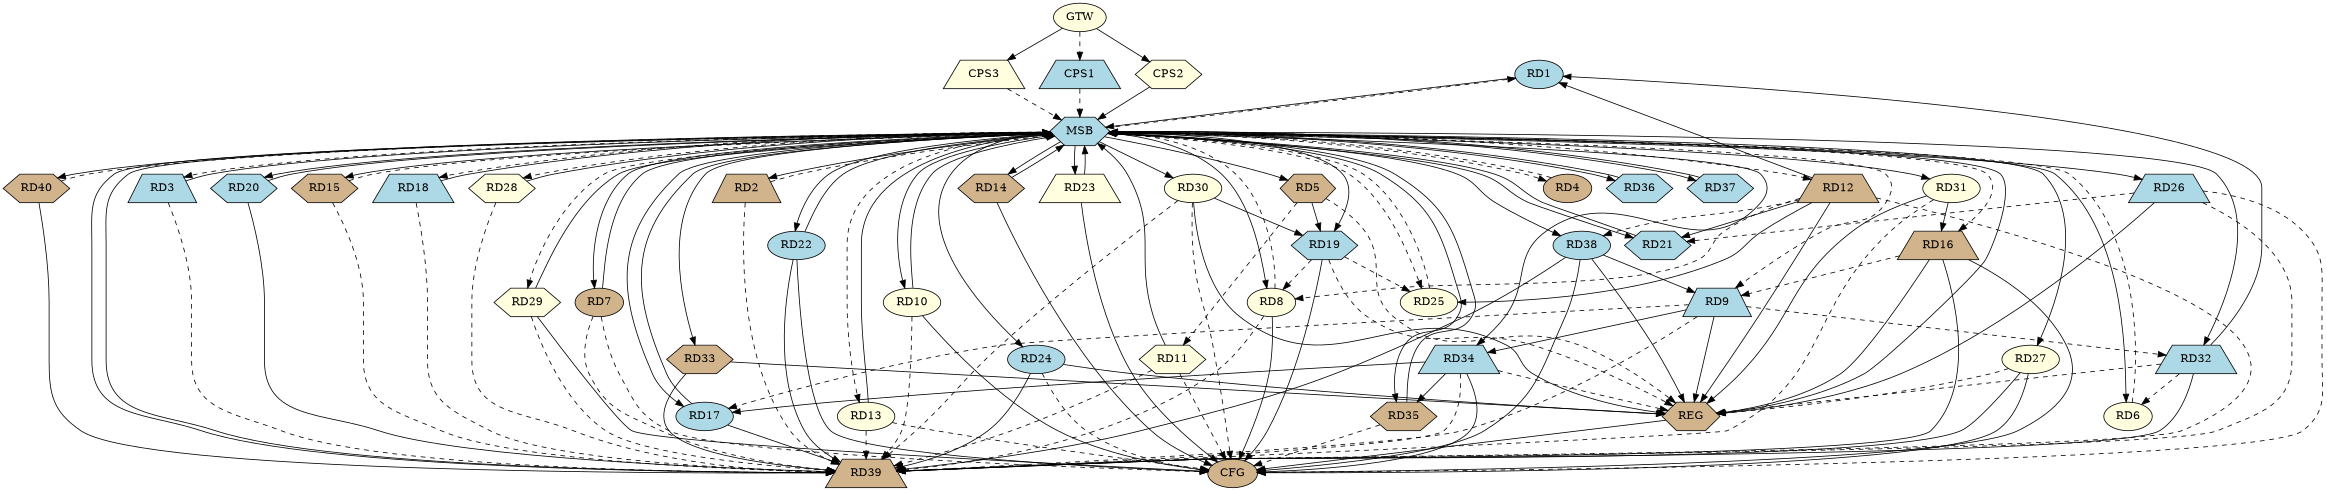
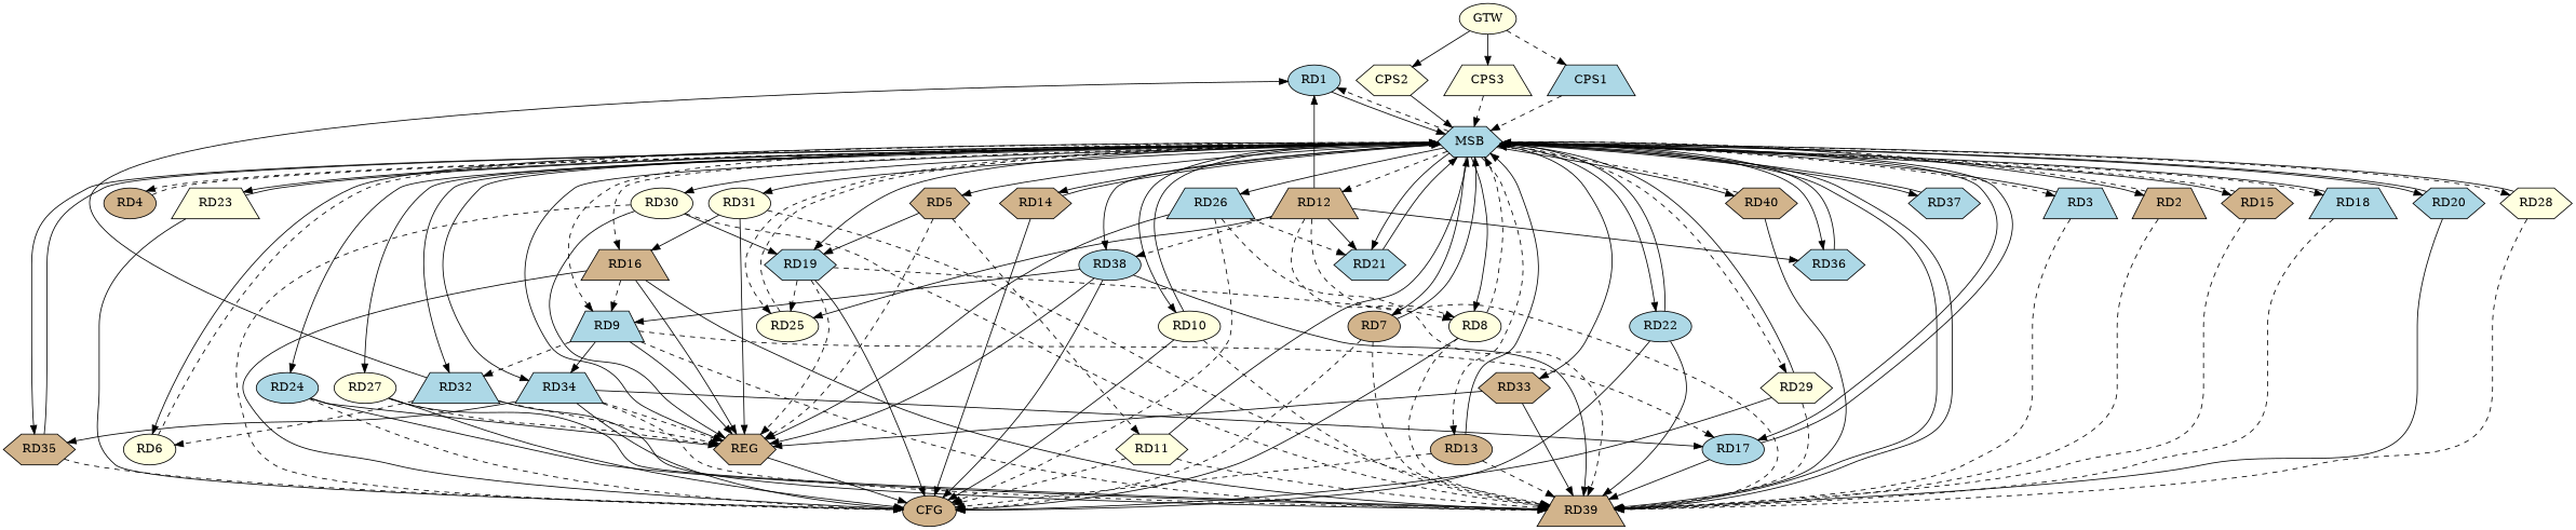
  strict digraph {
    node [fillcolor=lightblue shape=ellipse style=filled]
    edge [style=solid]
    n1 [label=RD1]
    n2 [label=MSB shape=hexagon]
    n3 [fillcolor=tan label=RD2 shape=trapezium]
    n4 [fillcolor=tan label=RD39 shape=trapezium]
    n5 [label=RD3 shape=trapezium]
    n6 [fillcolor=tan label=RD4]
    n7 [fillcolor=tan label=RD5 shape=hexagon]
    n8 [label=RD19 shape=hexagon]
    n9 [fillcolor=tan label=REG shape=hexagon]
    n10 [fillcolor=lightyellow label=RD6]
    n11 [fillcolor=tan label=RD7]
    n12 [fillcolor=lightyellow label=RD8]
    n13 [label=RD9 shape=trapezium]
    n14 [label=RD17]
    n15 [label=RD32 shape=trapezium]
    n16 [label=RD34 shape=trapezium]
    n17 [fillcolor=lightyellow label=RD10]
    n18 [fillcolor=tan label=RD12 shape=trapezium]
    n19 [label=RD21 shape=hexagon]
    n20 [fillcolor=lightyellow label=RD25]
    n21 [label=RD38]
-   n22 [fillcolor=lightyellow label=RD13]
+   n22 [fillcolor=tan label=RD13]
    n23 [fillcolor=tan label=RD14 shape=hexagon]
    n24 [fillcolor=tan label=RD15 shape=hexagon]
    n25 [fillcolor=tan label=RD16 shape=trapezium]
    n26 [label=RD18 shape=trapezium]
    n27 [label=RD20 shape=hexagon]
    n28 [label=RD22]
    n29 [fillcolor=lightyellow label=RD23 shape=trapezium]
    n30 [label=RD24]
    n31 [label=RD26 shape=trapezium]
    n32 [fillcolor=lightyellow label=RD27]
    n33 [fillcolor=lightyellow label=RD28 shape=hexagon]
    n34 [fillcolor=lightyellow label=RD29 shape=hexagon]
    n35 [fillcolor=lightyellow label=RD30]
    n36 [fillcolor=lightyellow label=RD31]
    n37 [fillcolor=tan label=RD33 shape=hexagon]
    n38 [fillcolor=tan label=RD35 shape=hexagon]
    n39 [label=RD36 shape=hexagon]
    n40 [label=RD37 shape=hexagon]
    n41 [fillcolor=tan label=RD40 shape=hexagon]
    n42 [fillcolor=lightyellow label=RD11 shape=hexagon]
    n43 [fillcolor=tan label=CFG]
    n44 [label=CPS1 shape=trapezium]
    n45 [fillcolor=lightyellow label=CPS2 shape=hexagon]
    n46 [fillcolor=lightyellow label=CPS3 shape=trapezium]
    n47 [fillcolor=lightyellow label=GTW]
    n1 -> n2
    n2 -> n1 [style=dashed]
    n2 -> n3
    n2 -> n4
    n2 -> n5 [style=dashed]
    n2 -> n6 [style=dashed]
    n2 -> n7
    n2 -> n8
    n2 -> n9
    n2 -> n10
    n2 -> n11
    n2 -> n12
    n2 -> n13 [style=dashed]
    n2 -> n14
    n2 -> n15
    n2 -> n16
    n2 -> n17
    n2 -> n18 [style=dashed]
    n2 -> n19
    n2 -> n20 [style=dashed]
    n2 -> n21
    n2 -> n22 [style=dashed]
    n2 -> n23
    n2 -> n24
    n2 -> n25 [style=dashed]
    n2 -> n26 [style=dashed]
    n2 -> n27
    n2 -> n28
    n2 -> n29
    n2 -> n30
    n2 -> n31
    n2 -> n32
    n2 -> n33 [style=dashed]
    n2 -> n34 [style=dashed]
    n2 -> n35
    n2 -> n36
    n2 -> n37
    n2 -> n38
    n2 -> n39
    n2 -> n40
    n2 -> n41
    n3 -> n2 [style=dashed]
    n3 -> n4 [style=dashed]
    n4 -> n2
    n5 -> n2
    n5 -> n4 [style=dashed]
    n6 -> n2 [style=dashed]
    n7 -> n8
    n7 -> n9 [style=dashed]
    n7 -> n42 [style=dashed]
    n8 -> n9 [style=dashed]
    n8 -> n12 [style=dashed]
    n8 -> n20 [style=dashed]
    n8 -> n43
    n9 -> n43
    n10 -> n2 [style=dashed]
    n11 -> n2
    n11 -> n4 [style=dashed]
    n11 -> n43 [style=dashed]
    n12 -> n2 [style=dashed]
    n12 -> n4 [style=dashed]
    n12 -> n43
    n13 -> n4 [style=dashed]
    n13 -> n9
    n13 -> n14 [style=dashed]
    n13 -> n15 [style=dashed]
    n13 -> n16
    n14 -> n2
    n14 -> n4
    n15 -> n1
    n15 -> n4
    n15 -> n9 [style=dashed]
    n15 -> n10 [style=dashed]
    n16 -> n4 [style=dashed]
    n16 -> n9 [style=dashed]
    n16 -> n14
    n16 -> n38
    n16 -> n43
    n17 -> n2
    n17 -> n4 [style=dashed]
    n17 -> n43
    n18 -> n1
    n18 -> n4 [style=dashed]
-   n18 -> n9
+   n18 -> n39
    n18 -> n12 [style=dashed]
    n18 -> n19
    n18 -> n20
    n18 -> n21 [style=dashed]
    n19 -> n2
    n20 -> n2 [style=dashed]
    n21 -> n4
    n21 -> n9
    n21 -> n13
    n21 -> n43
    n22 -> n2
    n22 -> n4 [style=dashed]
    n22 -> n43 [style=dashed]
    n23 -> n2
    n23 -> n43
    n24 -> n2 [style=dashed]
    n24 -> n4 [style=dashed]
    n25 -> n4
    n25 -> n9
    n25 -> n13 [style=dashed]
    n25 -> n43
    n26 -> n2
    n26 -> n4 [style=dashed]
    n27 -> n2
    n27 -> n4
    n28 -> n2
    n28 -> n4
    n28 -> n43
    n29 -> n2
    n29 -> n43
    n30 -> n4
    n30 -> n9
    n30 -> n43 [style=dashed]
    n31 -> n4 [style=dashed]
    n31 -> n9
    n31 -> n19 [style=dashed]
    n31 -> n43 [style=dashed]
    n32 -> n4
    n32 -> n9 [style=dashed]
    n32 -> n43
    n33 -> n2
    n33 -> n4 [style=dashed]
    n34 -> n2
    n34 -> n4 [style=dashed]
    n34 -> n43
    n35 -> n4 [style=dashed]
    n35 -> n8
    n35 -> n9
    n35 -> n43 [style=dashed]
    n36 -> n4 [style=dashed]
    n36 -> n9
    n36 -> n25
    n37 -> n4
    n37 -> n9
    n38 -> n2
    n38 -> n43 [style=dashed]
    n39 -> n2
    n40 -> n2
    n41 -> n2 [style=dashed]
    n41 -> n4
    n42 -> n2
    n42 -> n4 [style=dashed]
    n42 -> n43 [style=dashed]
    n44 -> n2 [style=dashed]
    n45 -> n2
    n46 -> n2 [style=dashed]
    n47 -> n44 [style=dashed]
    n47 -> n45
    n47 -> n46
  }
